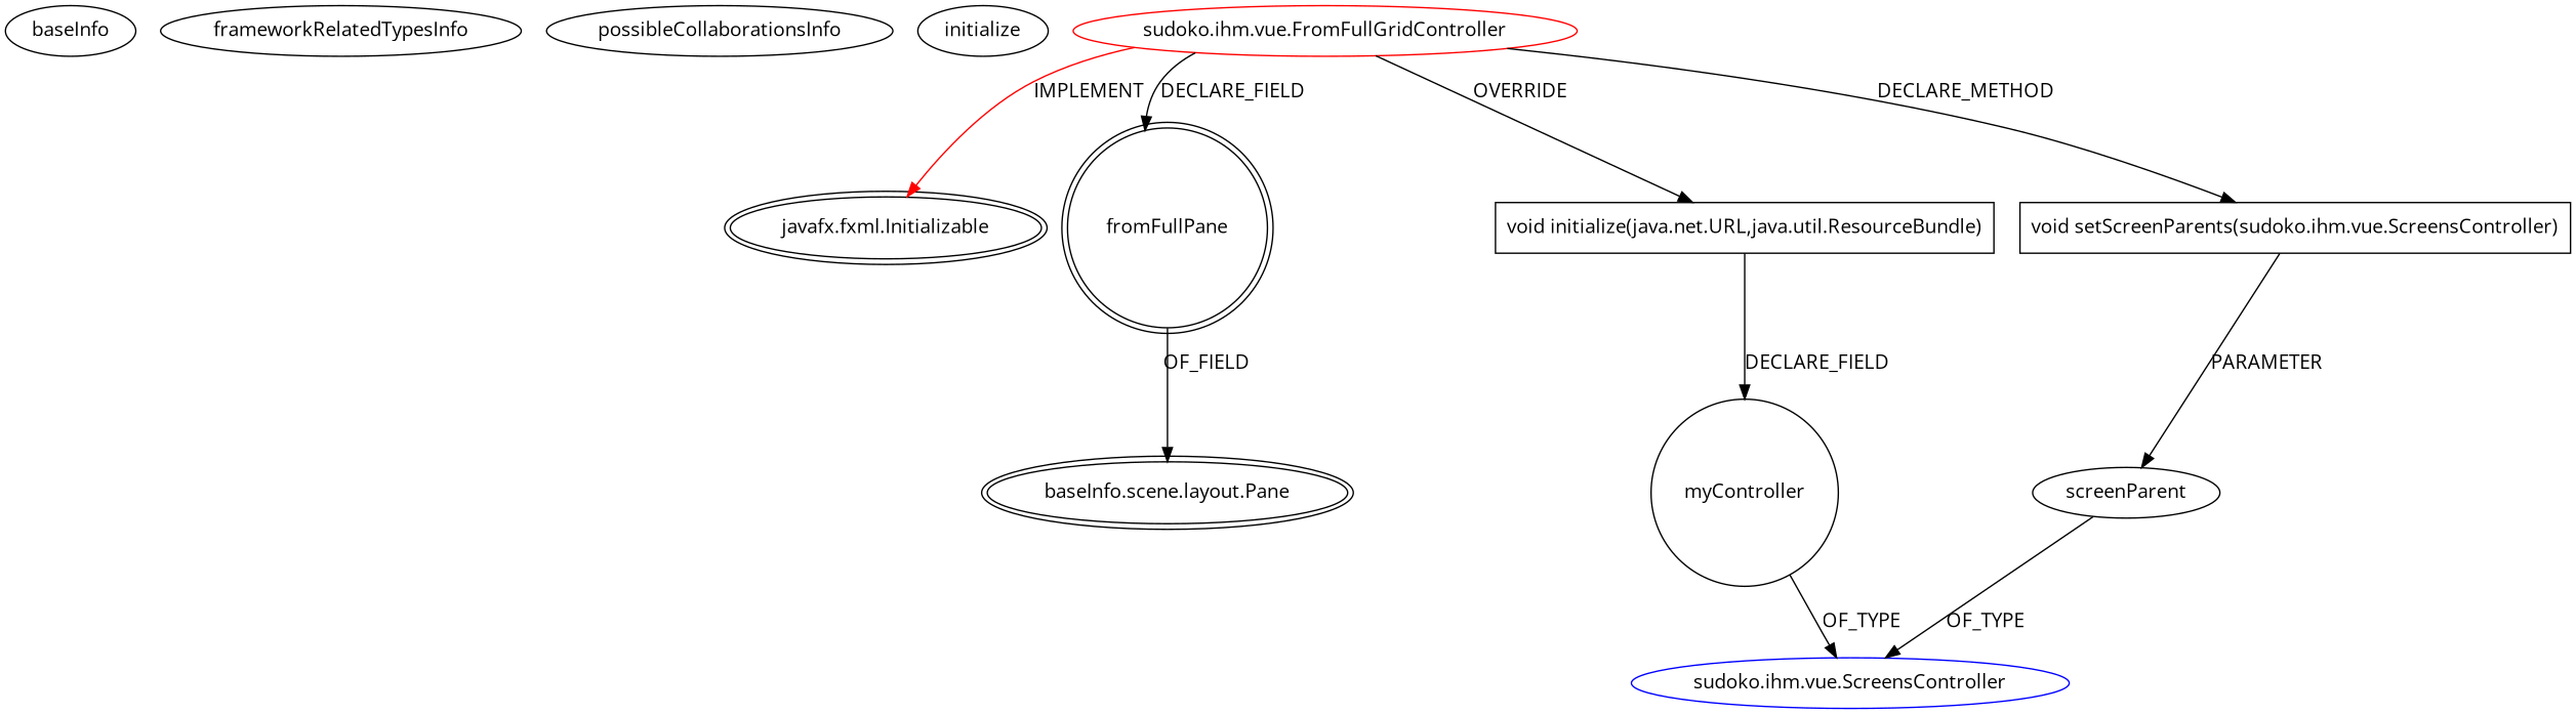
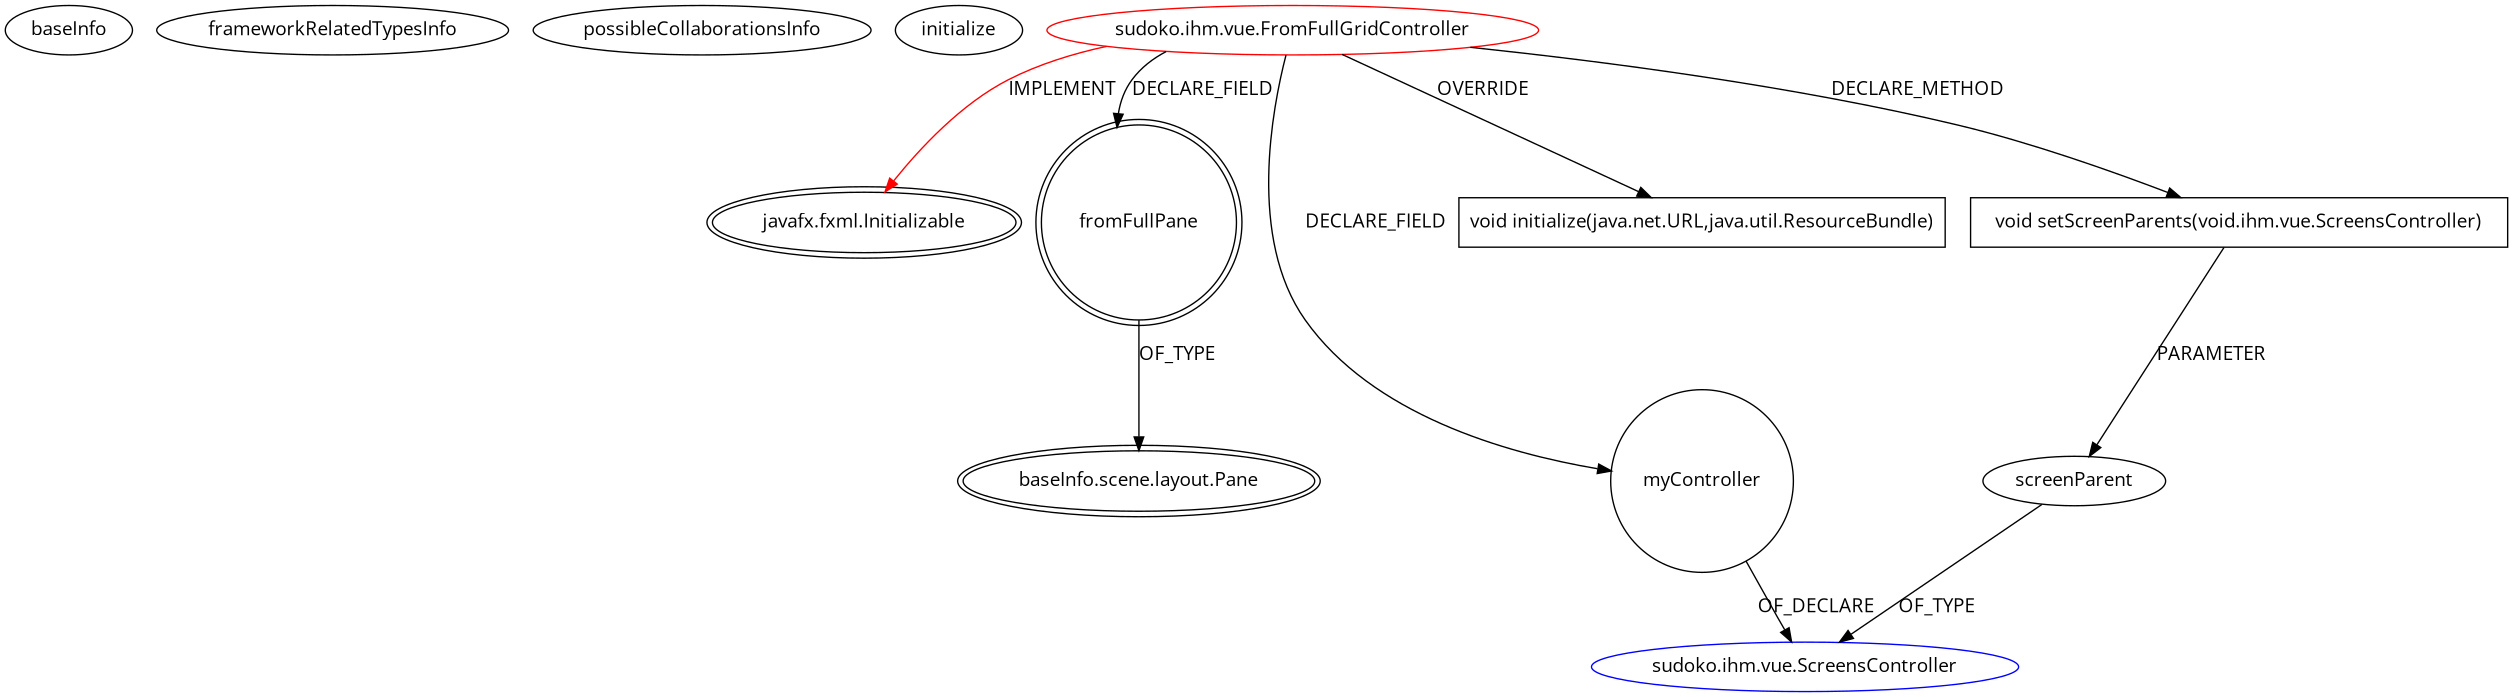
  digraph {
    fontname="Open Sans"
    node [fontname="Open Sans" isFrameworkType=false]
    edge [fontname="Open Sans"]
    baseInfo [category=extension_graph graphId=3660 isAnonymous=false possibleRelation=true isFrameworkType=""]
    frameworkRelatedTypesInfo [0="javafx.fxml.Initializable" isFrameworkType=""]
    possibleCollaborationsInfo [0="3660~CLIENT_METHOD_DECLARATION-PARAMETER_DECLARATION-FIELD_DECLARATION-~javafx.fxml.Initializable ~javafx.scene.layout.StackPane ~false~false" isFrameworkType=""]
    n4 [contextSignature=FromFullGridController filePath="/mouradsaadi-LO23-IHM/LO23-IHM-master/Sudoku-IHM/src/sudoko/ihm/vue/FromFullGridController.java" graphId=3660 label=initialize projectName="mouradsaadi-LO23-IHM" isFrameworkType=""]
    n5 [color=red label="sudoko.ihm.vue.FromFullGridController" vertexType=ROOT_CLIENT_CLASS_DECLARATION]
    n6 [isFrameworkType=true label="javafx.fxml.Initializable" peripheries=2 vertexType=FRAMEWORK_INTERFACE_TYPE]
    n7 [isFrameworkType=true label=fromFullPane peripheries=2 shape=circle vertexType=FIELD_DECLARATION]
    n8 [label=myController shape=circle vertexType=FIELD_DECLARATION]
    n9 [label="void initialize(java.net.URL,java.util.ResourceBundle)" shape=box vertexType=OVERRIDING_METHOD_DECLARATION]
-   n10 [label="void setScreenParents(sudoko.ihm.vue.ScreensController)" shape=box vertexType=CLIENT_METHOD_DECLARATION]
+   n10 [label="void setScreenParents(void.ihm.vue.ScreensController)" shape=box vertexType=CLIENT_METHOD_DECLARATION]
    n11 [isFrameworkType=true label="baseInfo.scene.layout.Pane" peripheries=2 vertexType=FRAMEWORK_CLASS_TYPE]
    n12 [color=blue label="sudoko.ihm.vue.ScreensController" vertexType=REFERENCE_CLIENT_CLASS_DECLARATION]
    n13 [label=screenParent vertexType=PARAMETER_DECLARATION]
    n5 -> n6 [color=red label=IMPLEMENT]
    n5 -> n7 [label=DECLARE_FIELD]
-   n9 -> n8 [label=DECLARE_FIELD]
+   n5 -> n8 [label=DECLARE_FIELD]
    n5 -> n9 [label=OVERRIDE]
    n5 -> n10 [label=DECLARE_METHOD]
-   n7 -> n11 [label=OF_FIELD]
-   n8 -> n12 [label=OF_TYPE]
+   n7 -> n11 [label=OF_TYPE]
+   n8 -> n12 [label=OF_DECLARE]
    n10 -> n13 [label=PARAMETER]
    n13 -> n12 [label=OF_TYPE]
  }
